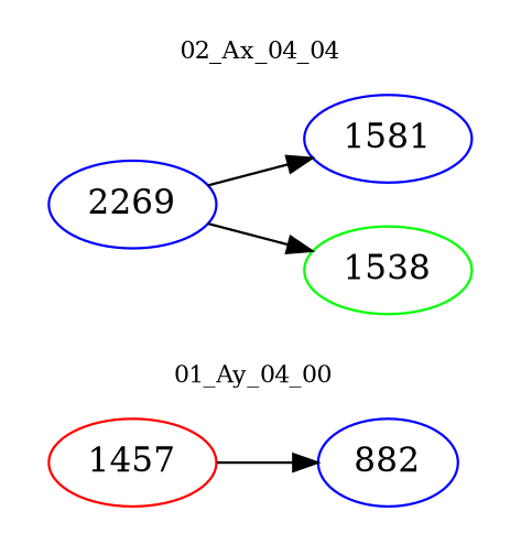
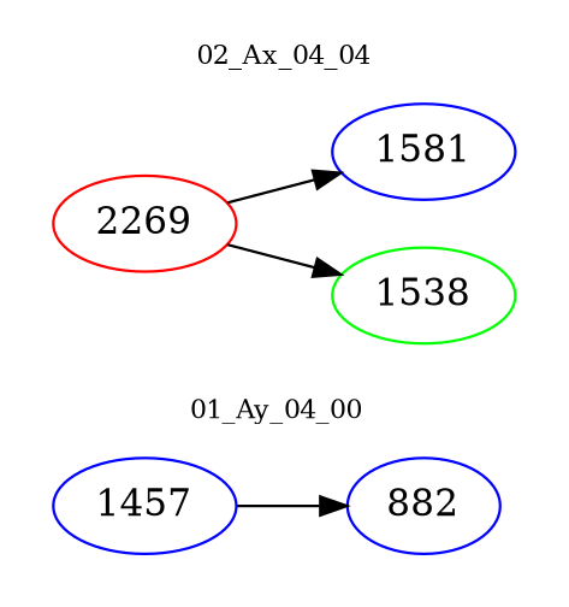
  digraph {
    rankdir=LR
    node [color=red]
    edge [color=black]
-   n1 [label=1457]
+   n1 [color=blue label=1457]
    n2 [color=blue label=882]
-   n3 [color=blue label=2269]
+   n3 [label=2269]
    n4 [color=green label=1538]
    n5 [color=blue label=1581]
    subgraph cluster_1 {
      color=white
      fontsize=10
      label="01_Ay_04_00"
      n1
      n2
    }
    subgraph cluster_2 {
      color=white
      fontsize=10
      label="02_Ax_04_04"
      n3
      n4
      n5
    }
    n1 -> n2
    n3 -> n4
    n3 -> n5
  }
